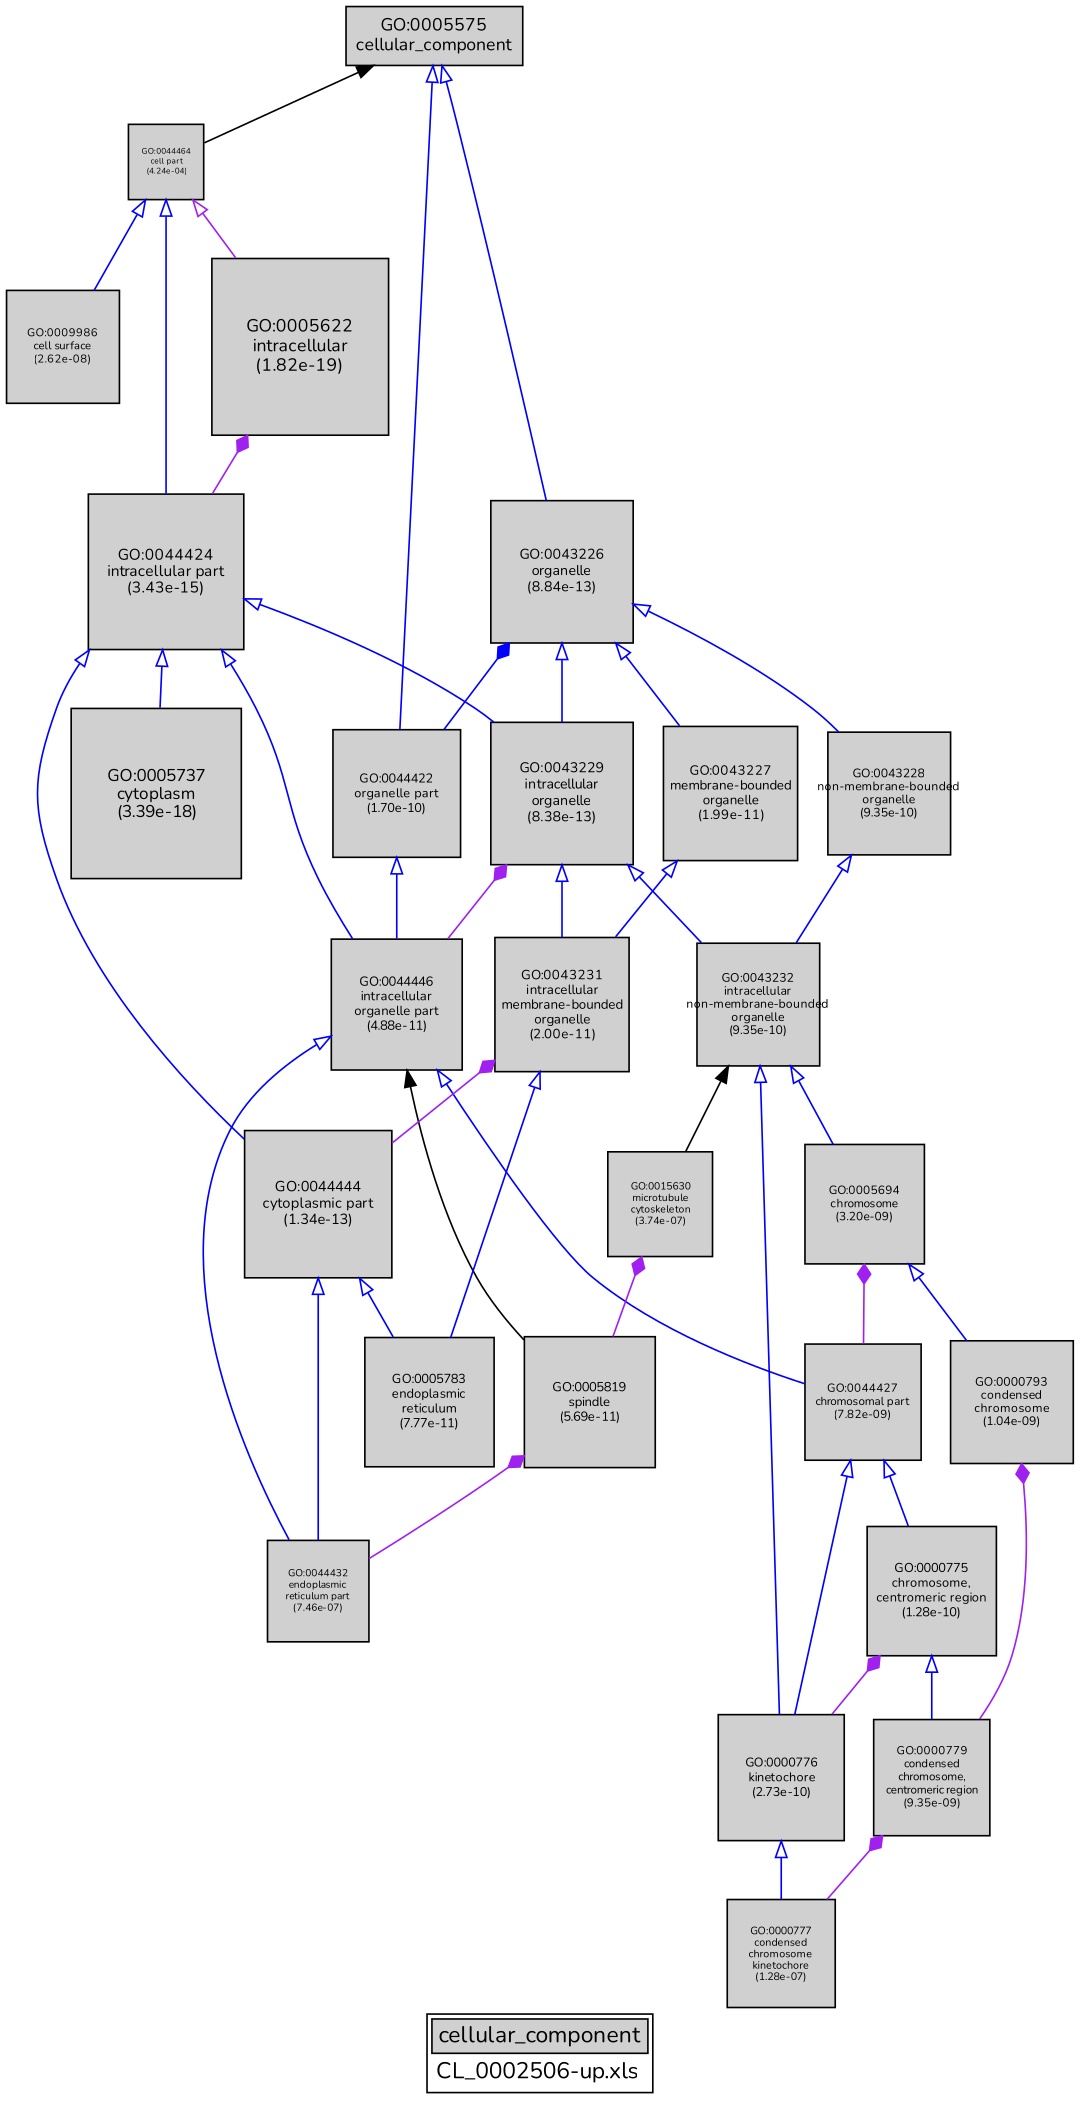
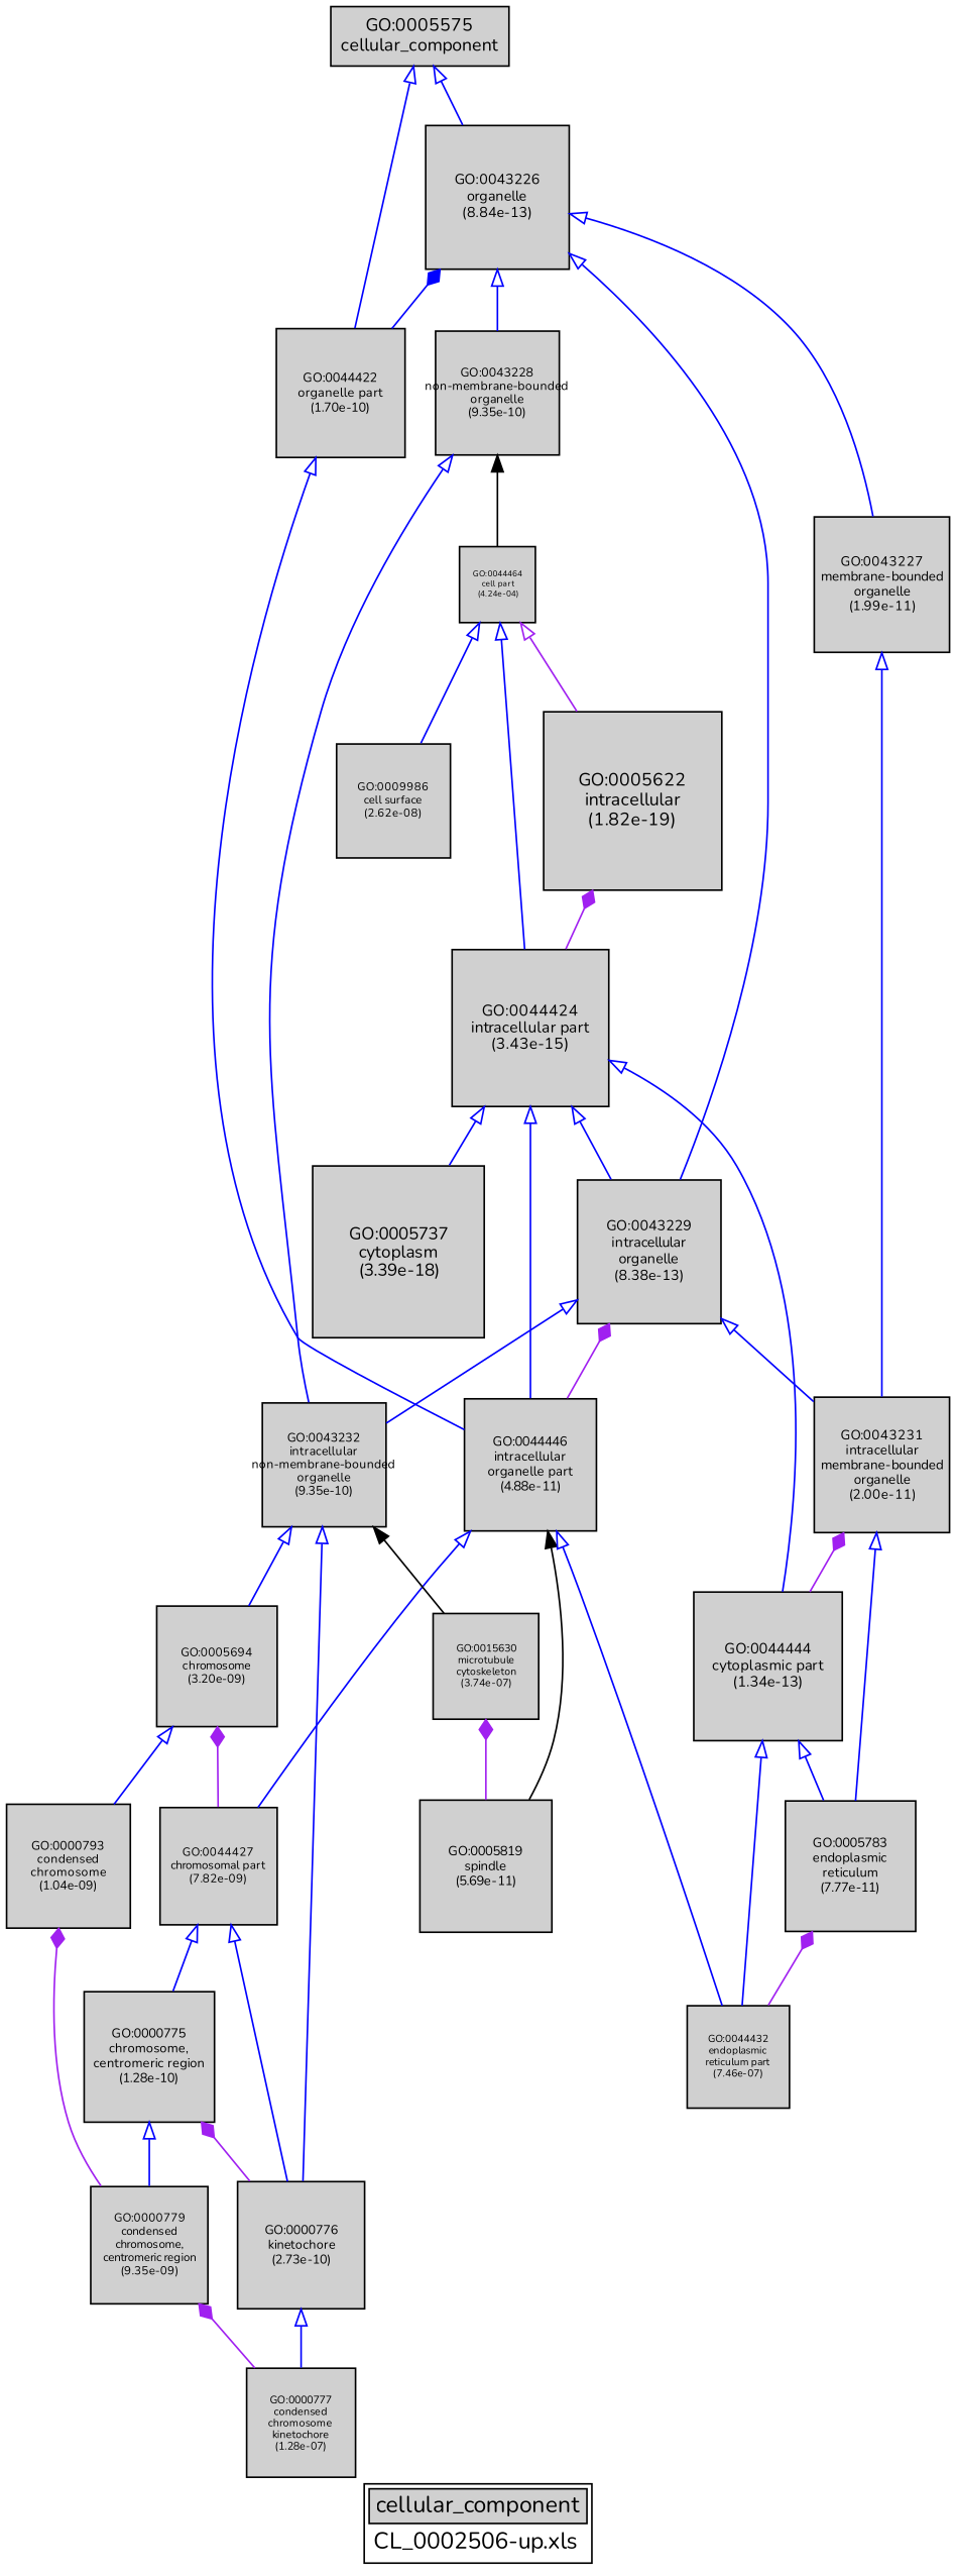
  digraph {
    bgcolor="#FFFFFF"
    fontname=Nunito
    label=<<TABLE COLOR="black" BGCOLOR="white"><TR><TD COLSPAN="2" BGCOLOR="#D0D0D0"><FONT COLOR="black">cellular_component</FONT></TD></TR><TR><TD BORDER="0">CL_0002506-up.xls</TD></TR></TABLE>>
    node [color=black fillcolor="#D0D0D0" fixedsize=true fontcolor=black fontname=Nunito fontsize=10.8 shape=box style=filled]
    edge [arrowtail=empty color=blue dir=back fontname=Nunito weight=5.0]
    n1 [fontsize=7.49547001497 height=1.04103750208 label=<<TABLE BORDER="0"><TR><TD>GO:0000793<BR/>condensed<BR/>chromosome<BR/>(1.04e-09)</TD></TR></TABLE>> width=1.04103750208]
    n2 [height=1.5 label=<<TABLE BORDER="0"><TR><TD>GO:0005622<BR/>intracellular<BR/>(1.82e-19)</TD></TR></TABLE>> width=1.5]
    n3 [fontsize=7.29085619629 height=1.01261891615 label=<<TABLE BORDER="0"><TR><TD>GO:0005694<BR/>chromosome<BR/>(3.20e-09)</TD></TR></TABLE>> width=1.01261891615]
    n4 [fontsize=6.5747158177 height=0.91315497468 label=<<TABLE BORDER="0"><TR><TD>GO:0000777<BR/>condensed<BR/>chromosome<BR/>kinetochore<BR/>(1.28e-07)</TD></TR></TABLE>> width=0.91315497468]
    n5 [fontsize=8.67204067912 height=1.20445009432 label=<<TABLE BORDER="0"><TR><TD>GO:0043226<BR/>organelle<BR/>(8.84e-13)</TD></TR></TABLE>> width=1.20445009432]
    n6 [fontsize=7.86269039382 height=1.09204033247 label=<<TABLE BORDER="0"><TR><TD>GO:0000775<BR/>chromosome,<BR/>centromeric region<BR/>(1.28e-10)</TD></TR></TABLE>> width=1.09204033247]
    n7 [fontsize=8.02578113318 height=1.11469182405 label=<<TABLE BORDER="0"><TR><TD>GO:0044446<BR/>intracellular<BR/>organelle part<BR/>(4.88e-11)</TD></TR></TABLE>> width=1.11469182405]
    n8 [fontsize=7.73175096299 height=1.07385430041 label=<<TABLE BORDER="0"><TR><TD>GO:0000776<BR/>kinetochore<BR/>(2.73e-10)</TD></TR></TABLE>> width=1.07385430041]
    n9 [fontsize=7.51439607122 height=1.043666121 label=<<TABLE BORDER="0"><TR><TD>GO:0043232<BR/>intracellular<BR/>non-membrane-bounded<BR/>organelle<BR/>(9.35e-10)</TD></TR></TABLE>> width=1.043666121]
    n10 [fontsize=5.0 height=0.642745857001 label=<<TABLE BORDER="0"><TR><TD>GO:0044464<BR/>cell part<BR/>(4.24e-04)</TD></TR></TABLE>> width=0.642745857001]
    n11 [fontsize=7.12381981082 height=0.989419418169 label=<<TABLE BORDER="0"><TR><TD>GO:0044427<BR/>chromosomal part<BR/>(7.82e-09)</TD></TR></TABLE>> width=0.989419418169]
    n12 [fontsize=7.94731287449 height=1.10379345479 label=<<TABLE BORDER="0"><TR><TD>GO:0005783<BR/>endoplasmic<BR/>reticulum<BR/>(7.77e-11)</TD></TR></TABLE>> width=1.10379345479]
    n13 [fontsize=8.17497433578 height=1.13541310219 label=<<TABLE BORDER="0"><TR><TD>GO:0043227<BR/>membrane-bounded<BR/>organelle<BR/>(1.99e-11)</TD></TR></TABLE>> width=1.13541310219]
    n14 [fontsize=8.68028559664 height=1.20559522176 label=<<TABLE BORDER="0"><TR><TD>GO:0043229<BR/>intracellular<BR/>organelle<BR/>(8.38e-13)</TD></TR></TABLE>> width=1.20559522176]
    n15 [fontsize=8.95997420687 height=1.24444086207 label=<<TABLE BORDER="0"><TR><TD>GO:0044444<BR/>cytoplasmic part<BR/>(1.34e-13)</TD></TR></TABLE>> width=1.24444086207]
    n16 [fontsize=7.99994664155 height=1.11110370022 label=<<TABLE BORDER="0"><TR><TD>GO:0005819<BR/>spindle<BR/>(5.69e-11)</TD></TR></TABLE>> width=1.11110370022]
    n17 [fontsize=9.4944920454 height=1.31867945075 label=<<TABLE BORDER="0"><TR><TD>GO:0044424<BR/>intracellular part<BR/>(3.43e-15)</TD></TR></TABLE>> width=1.31867945075]
    n18 [label=<<TABLE BORDER="0"><TR><TD>GO:0005575<BR/>cellular_component</TD></TR></TABLE>> width=1.5]
    n19 [fontsize=7.51439607122 height=1.043666121 label=<<TABLE BORDER="0"><TR><TD>GO:0043228<BR/>non-membrane-bounded<BR/>organelle<BR/>(9.35e-10)</TD></TR></TABLE>> width=1.043666121]
    n20 [fontsize=8.17390187751 height=1.13526414965 label=<<TABLE BORDER="0"><TR><TD>GO:0043231<BR/>intracellular<BR/>membrane-bounded<BR/>organelle<BR/>(2.00e-11)</TD></TR></TABLE>> width=1.13526414965]
    n21 [fontsize=7.09003082629 height=0.984726503652 label=<<TABLE BORDER="0"><TR><TD>GO:0000779<BR/>condensed<BR/>chromosome,<BR/>centromeric region<BR/>(9.35e-09)</TD></TR></TABLE>> width=0.984726503652]
    n22 [fontsize=6.89157706356 height=0.95716348105 label=<<TABLE BORDER="0"><TR><TD>GO:0009986<BR/>cell surface<BR/>(2.62e-08)</TD></TR></TABLE>> width=0.95716348105]
    n23 [fontsize=6.20362371745 height=0.861614405201 label=<<TABLE BORDER="0"><TR><TD>GO:0044432<BR/>endoplasmic<BR/>reticulum part<BR/>(7.46e-07)</TD></TR></TABLE>> width=0.861614405201]
    n24 [fontsize=6.35155159137 height=0.882159943246 label=<<TABLE BORDER="0"><TR><TD>GO:0015630<BR/>microtubule<BR/>cytoskeleton<BR/>(3.74e-07)</TD></TR></TABLE>> width=0.882159943246]
    n25 [fontsize=7.81344205747 height=1.08520028576 label=<<TABLE BORDER="0"><TR><TD>GO:0044422<BR/>organelle part<BR/>(1.70e-10)</TD></TR></TABLE>> width=1.08520028576]
    n26 [fontsize=10.4289028219 height=1.44845872527 label=<<TABLE BORDER="0"><TR><TD>GO:0005737<BR/>cytoplasm<BR/>(3.39e-18)</TD></TR></TABLE>> width=1.44845872527]
    subgraph sub_1 {
      n1
      n2
      n3
      n4
      n5
      n6
      n7
      n8
      n9
      n10
      n11
      n12
      n13
      n14
      n15
      n16
      n17
      n18
      n19
      n20
      n21
      n22
      n23
      n24
      n25
      n26
    }
    subgraph sub_2 {
      subgraph sub_3 {
        subgraph sub_4 {
        }
        subgraph sub_5 {
        }
      }
      subgraph sub_6 {
        n1
        n2
        n3
        n4
        n5
        n6
        n7
        n8
        n11
        n12
        n14
        n15
        n16
        n17
        n21
        n22
        n23
        n24
        n25
        n26
      }
      subgraph sub_7 {
        n1
        n2
        n3
        n4
        n5
        n6
        n7
        n8
        n9
        n10
        n11
        n12
        n13
        n14
        n15
        n17
        n18
        n19
        n20
        n21
        n22
        n23
        n25
        n26
      }
    }
    n1 -> n21 [arrowtail=diamond color=purple weight=2.5]
    n2 -> n17 [arrowtail=diamond color=purple weight=2.5]
    n3 -> n1
    n3 -> n11 [arrowtail=diamond color=purple weight=2.5]
    n5 -> n13
    n5 -> n14
    n5 -> n19
    n5 -> n25 [arrowtail=diamond weight=2.5]
    n6 -> n8 [arrowtail=diamond color=purple weight=2.5]
    n6 -> n21
    n7 -> n11
    n7 -> n16 [weight=1 arrowtail="" color=""]
    n7 -> n23
    n8 -> n4
    n9 -> n3
    n9 -> n8
    n9 -> n24 [weight=1 arrowtail="" color=""]
    n10 -> n2 [color=purple]
    n10 -> n17
    n10 -> n22
    n11 -> n6
    n11 -> n8
-   n16 -> n23 [arrowtail=diamond color=purple weight=2.5]
+   n12 -> n23 [arrowtail=diamond color=purple weight=2.5]
    n13 -> n20
    n14 -> n7 [arrowtail=diamond color=purple weight=2.5]
    n14 -> n9
    n14 -> n20
    n15 -> n12
    n15 -> n23
    n17 -> n7
    n17 -> n14
    n17 -> n15
    n17 -> n26
    n18 -> n5
-   n18 -> n10 [weight=1 arrowtail="" color=""]
+   n19 -> n10 [weight=1 arrowtail="" color=""]
    n18 -> n25
    n19 -> n9
    n20 -> n12
    n20 -> n15 [arrowtail=diamond color=purple weight=2.5]
    n21 -> n4 [arrowtail=diamond color=purple weight=2.5]
    n24 -> n16 [arrowtail=diamond color=purple weight=2.5]
    n25 -> n7
  }
